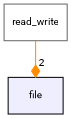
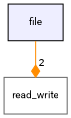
  digraph {
    compound=true
    fontname=Roboto
    node [fontname=Roboto fontsize=10 shape=box]
    n1 [fillcolor="#eeeeff" label=file pencolor=black style=filled color=black]
    n2 [label=read_write color=gray40]
-   n2 -> n1 [headlabel=2 labeldistance=1.5 labelfontname=Helvetica labelfontsize=10 color=darkorange arrowhead=diamond fontname=Roboto]
+   n1 -> n2 [headlabel=2 labeldistance=1.5 labelfontname=Helvetica labelfontsize=10 color=darkorange arrowhead=diamond fontname=Roboto]
  }
